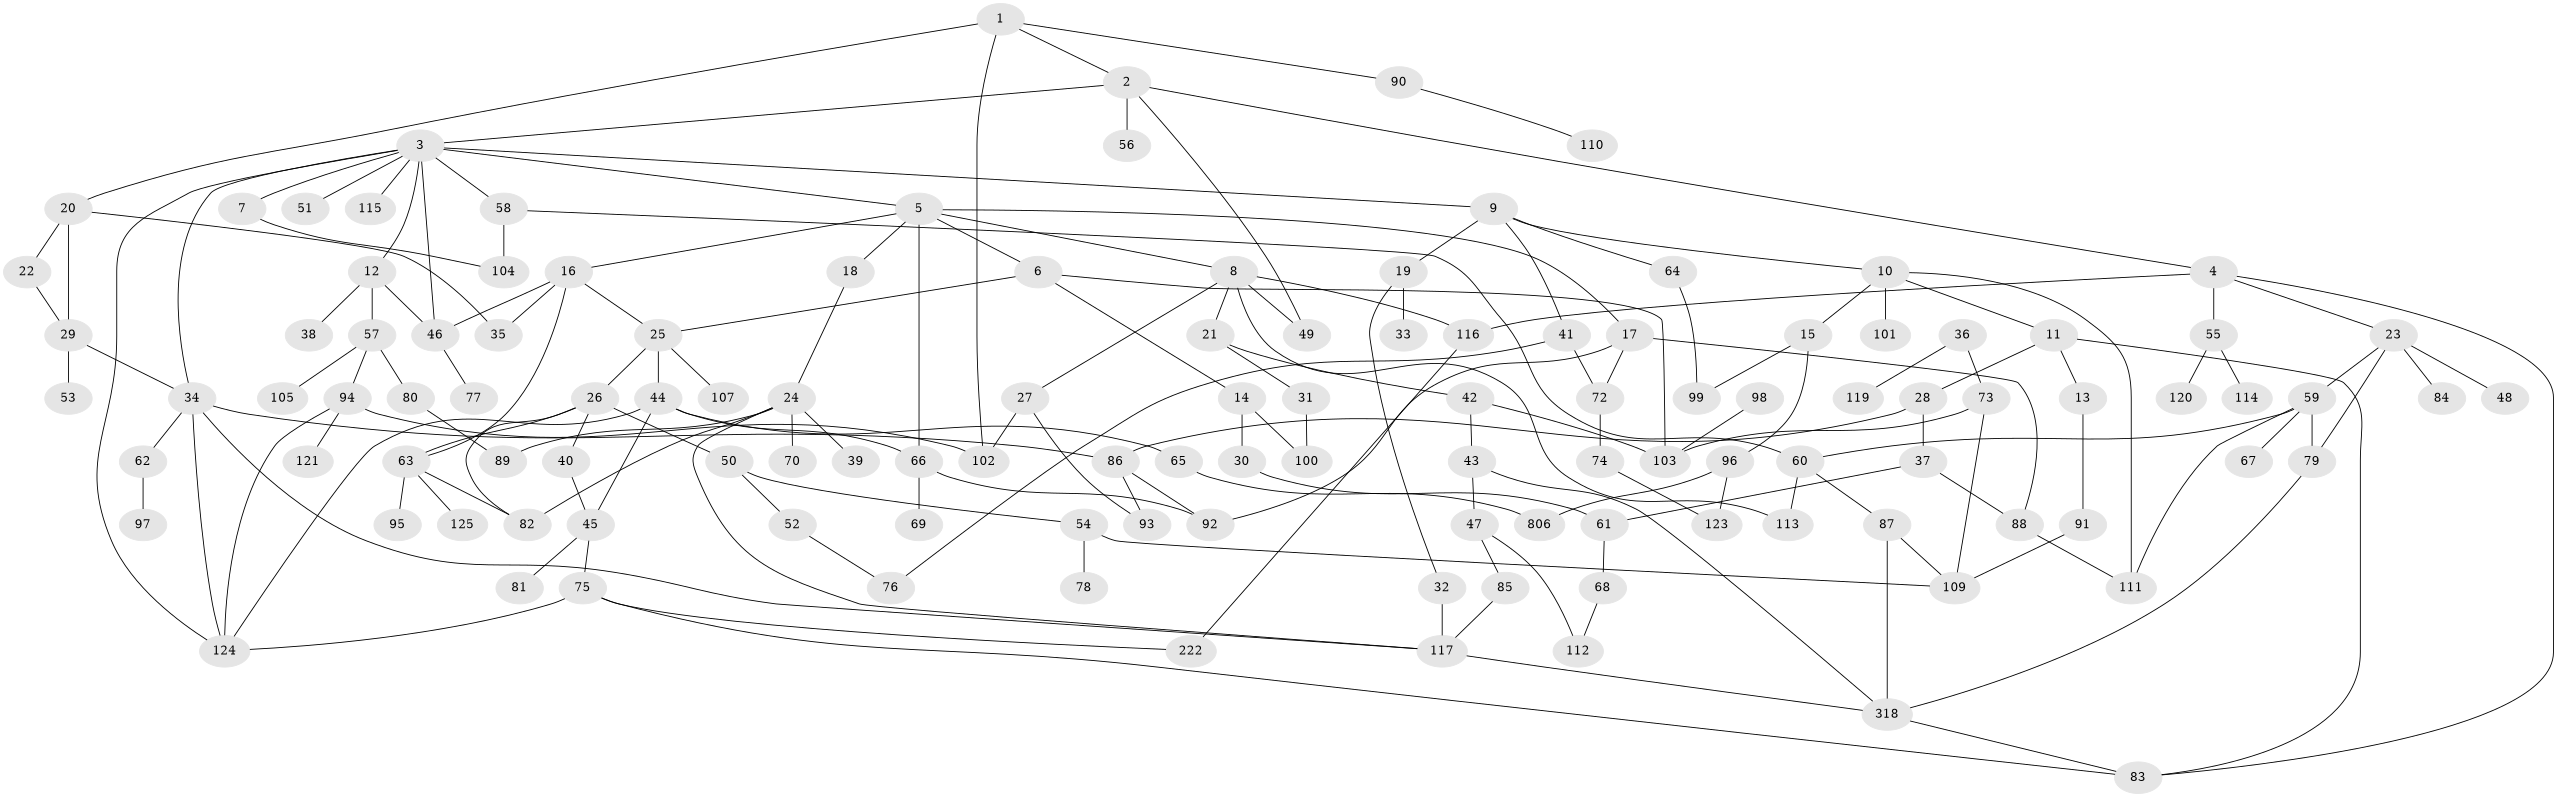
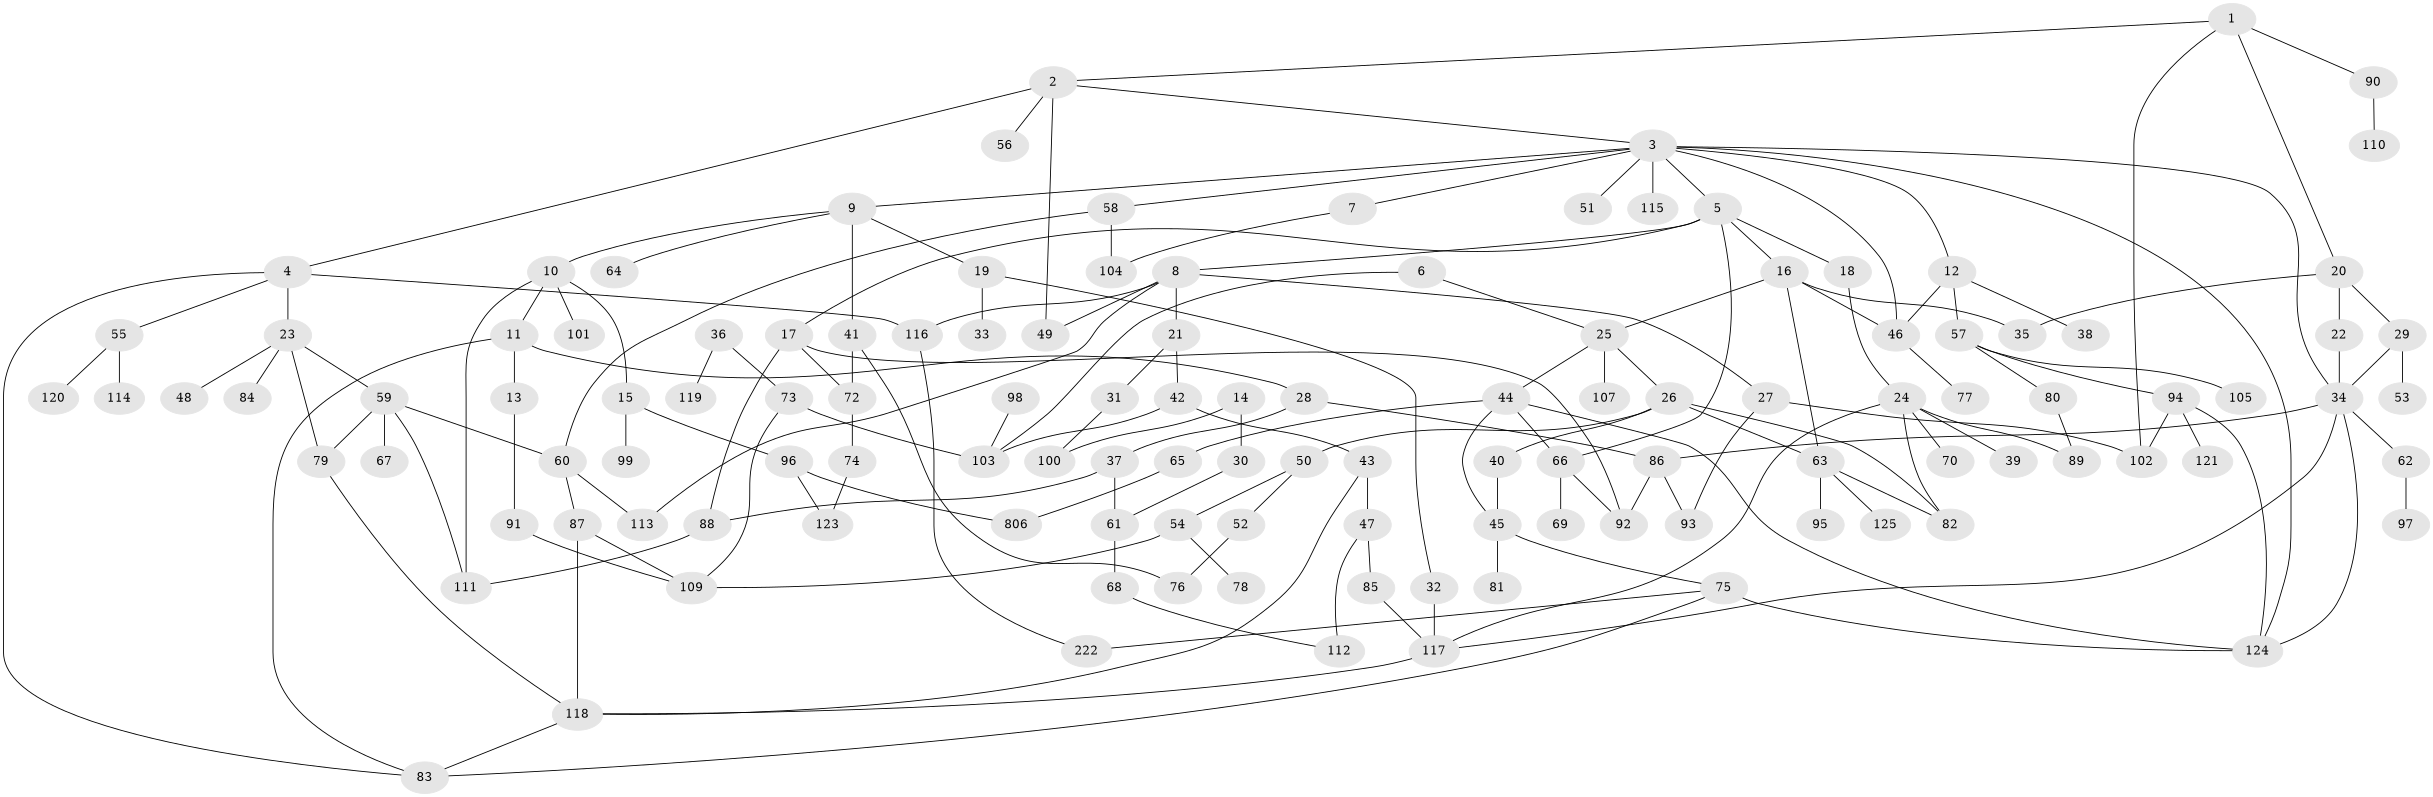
  graph {
    node [color=gray90 style=filled]
    1
    2
    20
    90
    102
    3
    4
    49
    56
    35
    22
    29
    110
    5
    7
    9
    12
    34
    46
    51
    58
    115
    124
    23
    55
    83
    116
    6
    8
    16
    17
    18
    66
    104
    10
    19
    41
    64
    38
    57
    117
    86
    62
    77
    60
    48
    59
    79
    84
    114
    120
    n52 [label=222]
    14
    25
    103
    21
    27
    113
    63
    72
    88
    92
    24
    30
    100
    26
    44
    107
    31
    42
    93
    11
    15
    101
    111
    32
    33
    76
    99
    13
    28
    96
    91
    37
    80
    94
    105
    109
    61
    n90 [label=806]
    123
    82
    95
    125
    74
    39
    70
    89
    53
    43
    67
-   118 [label=318]
+   118
    40
    50
    45
    65
    69
    36
    73
    119
    52
    54
    68
    97
    75
    81
    47
    98
    85
    112
    78
    121
    87
    1 -- 2
    1 -- 20
    1 -- 90
    1 -- 102
    2 -- 3
    2 -- 4
    2 -- 49
    2 -- 56
    20 -- 35
    20 -- 22
    20 -- 29
    90 -- 110
    3 -- 5
    3 -- 7
    3 -- 9
    3 -- 12
    3 -- 34
    3 -- 46
    3 -- 51
    3 -- 58
    3 -- 115
    3 -- 124
    4 -- 23
    4 -- 55
    4 -- 83
    4 -- 116
-   22 -- 29
+   22 -- 34
    29 -- 34
    29 -- 53
-   5 -- 6
    5 -- 8
    5 -- 16
    5 -- 17
    5 -- 18
    5 -- 66
    7 -- 104
    9 -- 10
    9 -- 19
    9 -- 41
    9 -- 64
    12 -- 46
    12 -- 38
    12 -- 57
    34 -- 124
    34 -- 117
    34 -- 86
    34 -- 62
    46 -- 77
    58 -- 104
    58 -- 60
    23 -- 48
    23 -- 59
    23 -- 79
    23 -- 84
    55 -- 114
    55 -- 120
    116 -- n52
-   6 -- 14
    6 -- 25
    6 -- 103
    8 -- 49
    8 -- 116
    8 -- 21
    8 -- 27
    8 -- 113
    16 -- 35
    16 -- 46
    16 -- 25
    16 -- 63
    17 -- 72
    17 -- 88
    17 -- 92
    18 -- 24
    66 -- 92
    66 -- 69
    10 -- 11
    10 -- 15
    10 -- 101
    10 -- 111
    19 -- 32
    19 -- 33
    41 -- 72
    41 -- 76
-   64 -- 99
    57 -- 80
    57 -- 94
    57 -- 105
    117 -- 118
    86 -- 92
    86 -- 93
    62 -- 97
    60 -- 113
    60 -- 87
    59 -- 60
    59 -- 79
    59 -- 111
    59 -- 67
    79 -- 118
    14 -- 30
    14 -- 100
    25 -- 26
    25 -- 44
    25 -- 107
    21 -- 31
    21 -- 42
    27 -- 102
    27 -- 93
    63 -- 82
    63 -- 95
    63 -- 125
    72 -- 74
    88 -- 111
    24 -- 117
    24 -- 82
    24 -- 39
    24 -- 70
    24 -- 89
    30 -- 61
    26 -- 63
    26 -- 82
    26 -- 40
    26 -- 50
    44 -- 124
    44 -- 66
    44 -- 45
    44 -- 65
    31 -- 100
    42 -- 103
    42 -- 43
    11 -- 83
    11 -- 13
    11 -- 28
    15 -- 99
    15 -- 96
    32 -- 117
    13 -- 91
    28 -- 86
    28 -- 37
    96 -- n90
    96 -- 123
    91 -- 109
    37 -- 88
    37 -- 61
    80 -- 89
    94 -- 102
    94 -- 124
    94 -- 121
    61 -- 68
    74 -- 123
    43 -- 118
    43 -- 47
    118 -- 83
    40 -- 45
    50 -- 52
    50 -- 54
    45 -- 75
    45 -- 81
    65 -- n90
    36 -- 73
    36 -- 119
    73 -- 103
    73 -- 109
    52 -- 76
    54 -- 109
    54 -- 78
    68 -- 112
    75 -- 124
    75 -- 83
    75 -- n52
    47 -- 85
    47 -- 112
    98 -- 103
    85 -- 117
    87 -- 109
    87 -- 118
  }
